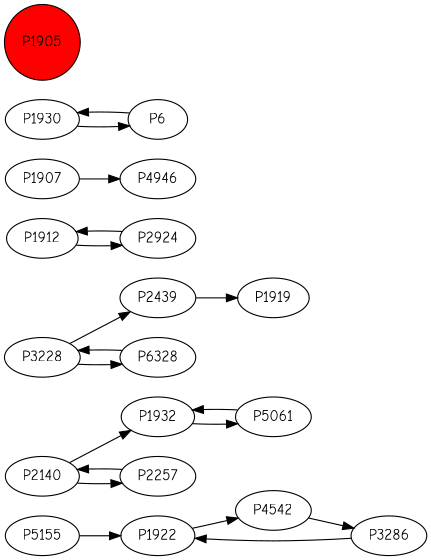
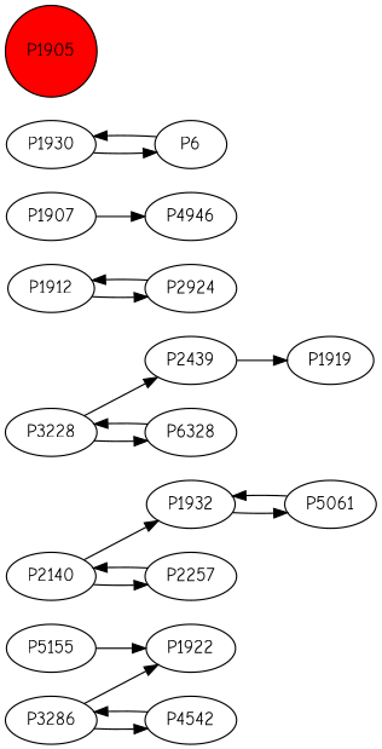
  digraph {
    fontname="Comic Neue"
    rankdir=LR
    node [fontname="Comic Neue"]
    edge [fontname="Comic Neue"]
    P5155
    P1922
    P4542
    P3286
    n5 [label=P2140]
    P1932
    P2257
    P5061
    P3228
    P2439
    P6328
    P1919
    P1912
    P2924
    P1907
    P4946
    P1930
    P6
    P1905 [fillcolor=red shape=circle style=filled]
    P5155 -> P1922
    P4542 -> P3286
    P3286 -> P1922
-   P1922 -> P4542
+   P3286 -> P4542
    n5 -> P1932
    n5 -> P2257
    P1932 -> P5061
    P2257 -> n5
    P5061 -> P1932
    P3228 -> P2439
    P3228 -> P6328
    P2439 -> P1919
    P6328 -> P3228
    P1912 -> P2924
    P2924 -> P1912
    P1907 -> P4946
    P1930 -> P6
    P6 -> P1930
  }
